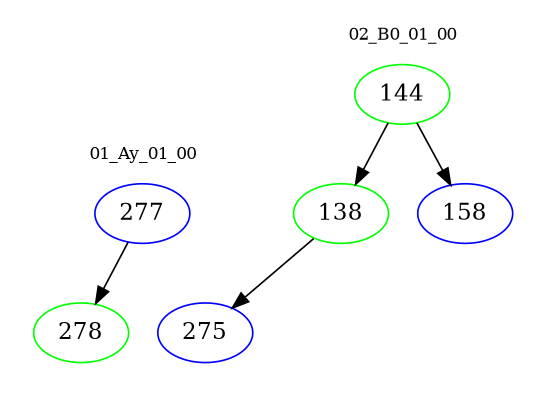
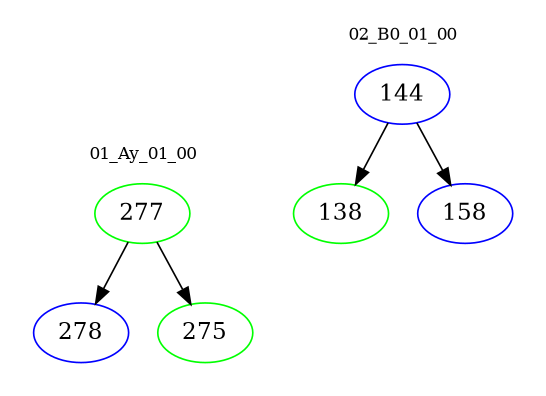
  digraph {
    node [color=blue]
    edge [color=black]
-   n1 [label=277]
-   n2 [label=275]
-   n3 [color=green label=278]
-   n4 [color=green label=144]
+   n1 [color=green label=277]
+   n2 [color=green label=275]
+   n3 [label=278]
+   n4 [label=144]
    n5 [color=green label=138]
    n6 [label=158]
    subgraph cluster_1 {
      color=white
      fontsize=10
      label="01_Ay_01_00"
      n1
      n2
      n3
    }
    subgraph cluster_2 {
      color=white
      fontsize=10
      label="02_B0_01_00"
      n4
      n5
      n6
    }
-   n5 -> n2
+   n1 -> n2
    n1 -> n3
    n4 -> n5
    n4 -> n6
  }
